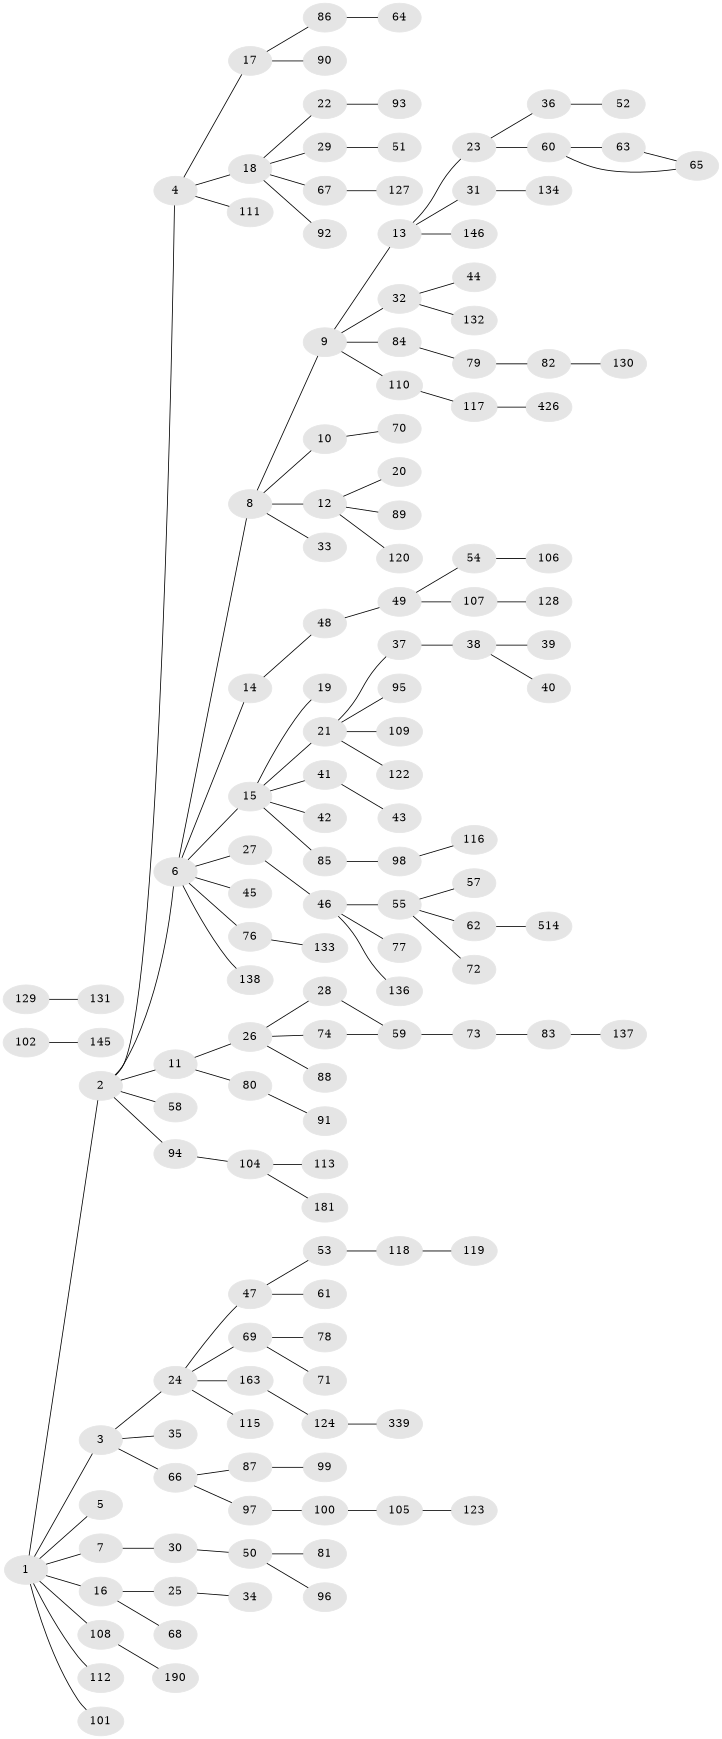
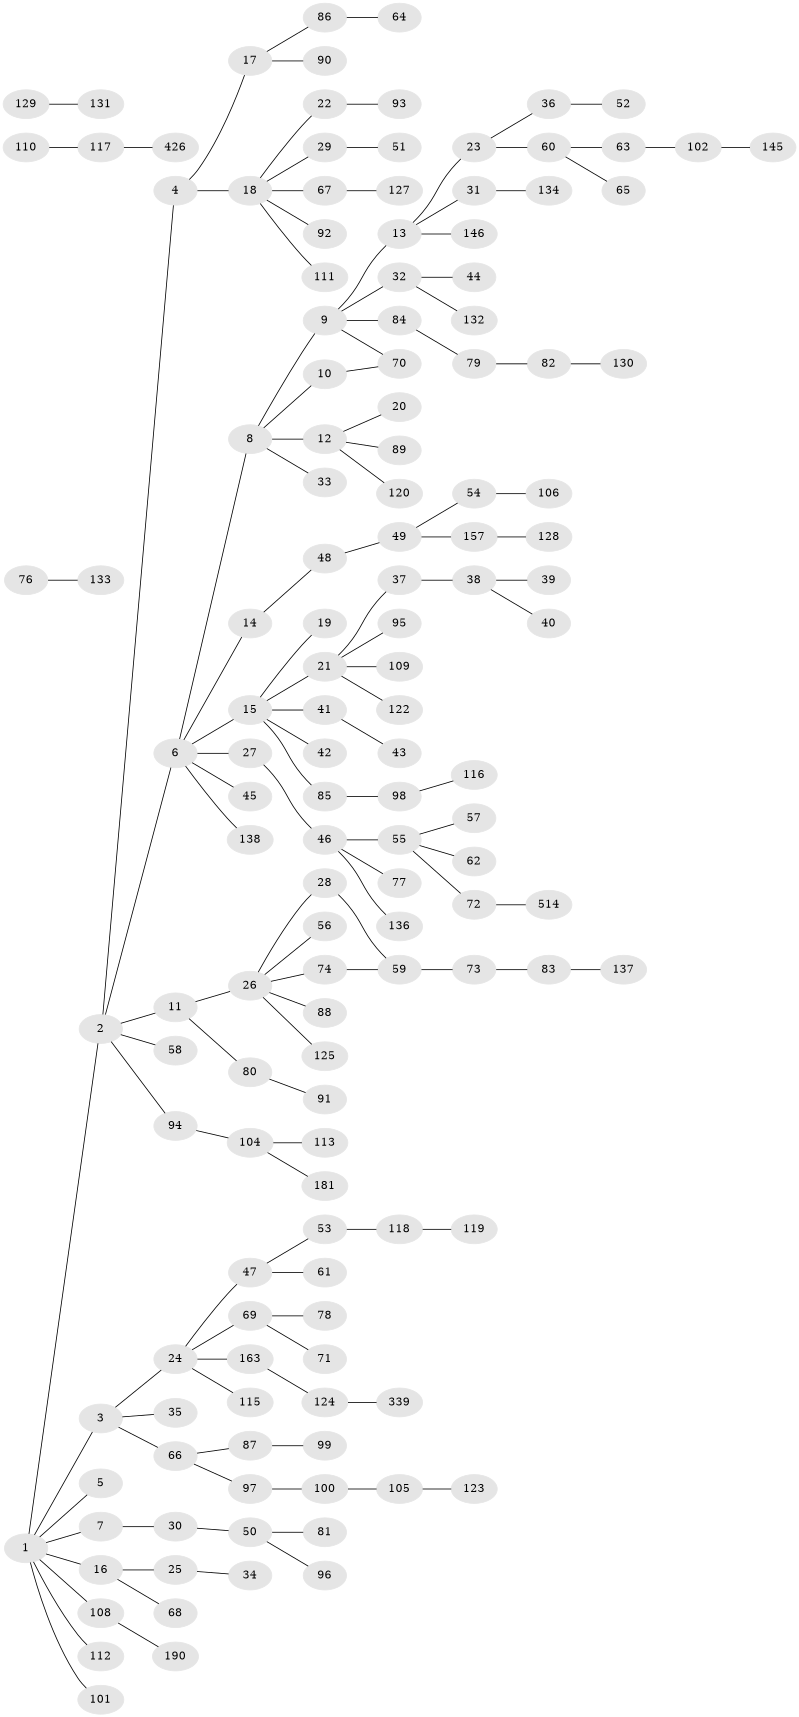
  graph {
    rankdir=LR
    node [color=gray90 style=filled]
    1
    2
    3
    5
    7
    16
    108
    112
    101
    4
    6
    11
    58
    94
    24
    35
    66
    30
    25
    68
    n21 [label=190]
    17
    18
    8
    14
    15
    27
    45
    76
    138
    26
    80
    104
    47
    69
    n36 [label=163]
    115
    87
    97
    86
    90
    22
    29
    67
    92
    111
    9
    10
    12
    33
    48
    19
    21
    41
    42
    85
    46
    133
    50
    13
    32
    84
    110
    70
    20
    89
    120
    23
    31
    n70 [label=146]
    44
    132
    79
    82
    117
    28
+   56
    74
    88
+   125
    91
    36
    60
    134
    49
    37
    95
    109
    122
    43
    98
    34
    64
    93
    51
    127
    38
    52
    63
    65
    53
    61
    78
    71
    124
    59
    55
    77
    136
    73
    81
    96
    39
    40
    57
    62
    72
    118
    54
-   107
+   107 [label=157]
    106
    128
    100
    105
    119
    n126 [label=514]
    83
    102
    n129 [label=145]
    99
    137
    129
    131
    130
    116
    113
    n137 [label=181]
    123
    n139 [label=339]
    n140 [label=426]
    1 -- 2
    1 -- 3
    1 -- 5
    1 -- 7
    1 -- 16
    1 -- 108
    1 -- 112
    1 -- 101
    2 -- 4
    2 -- 6
    2 -- 11
    2 -- 58
    2 -- 94
    3 -- 24
    3 -- 35
    3 -- 66
    7 -- 30
    16 -- 25
    16 -- 68
    108 -- n21
    4 -- 17
    4 -- 18
    6 -- 8
    6 -- 14
    6 -- 15
    6 -- 27
    6 -- 45
-   6 -- 76
    6 -- 138
    11 -- 26
    11 -- 80
    94 -- 104
    24 -- 47
    24 -- 69
    24 -- n36
    24 -- 115
    66 -- 87
    66 -- 97
    30 -- 50
    25 -- 34
    17 -- 86
    17 -- 90
    18 -- 22
    18 -- 29
    18 -- 67
    18 -- 92
-   4 -- 111
+   18 -- 111
    8 -- 9
    8 -- 10
    8 -- 12
    8 -- 33
    14 -- 48
    15 -- 19
    15 -- 21
    15 -- 41
    15 -- 42
    15 -- 85
    27 -- 46
    76 -- 133
    26 -- 28
+   26 -- 56
    26 -- 74
    26 -- 88
+   26 -- 125
    80 -- 91
    104 -- 113
    104 -- n137
    47 -- 53
    47 -- 61
    69 -- 78
    69 -- 71
    n36 -- 124
    87 -- 99
    97 -- 100
    86 -- 64
    22 -- 93
    29 -- 51
    67 -- 127
    9 -- 13
    9 -- 32
    9 -- 84
-   9 -- 110
+   9 -- 70
    10 -- 70
    12 -- 20
    12 -- 89
    12 -- 120
    48 -- 49
    21 -- 37
    21 -- 95
    21 -- 109
    21 -- 122
    41 -- 43
    85 -- 98
    46 -- 55
    46 -- 77
    46 -- 136
    50 -- 81
    50 -- 96
    13 -- 23
    13 -- 31
    13 -- n70
    32 -- 44
    32 -- 132
    84 -- 79
    110 -- 117
    23 -- 36
    23 -- 60
    31 -- 134
    79 -- 82
    82 -- 130
    117 -- n140
    28 -- 59
    74 -- 59
    36 -- 52
    60 -- 63
    60 -- 65
    49 -- 54
    49 -- 107
    37 -- 38
    98 -- 116
    38 -- 39
    38 -- 40
-   63 -- 65
+   63 -- 102
    53 -- 118
    124 -- n139
    59 -- 73
    55 -- 57
    55 -- 62
    55 -- 72
    73 -- 83
-   62 -- n126
+   72 -- n126
    118 -- 119
    54 -- 106
    107 -- 128
    100 -- 105
    105 -- 123
    83 -- 137
    102 -- n129
    129 -- 131
  }
